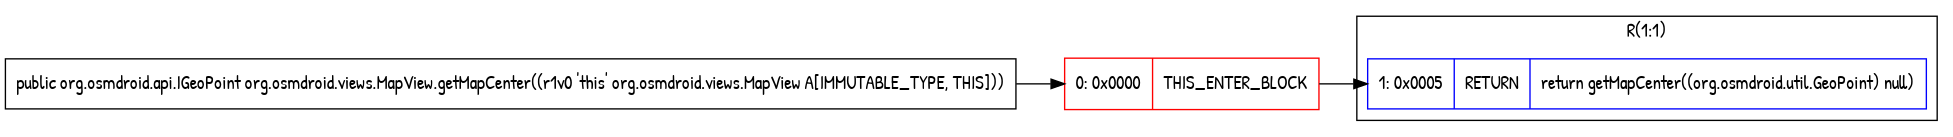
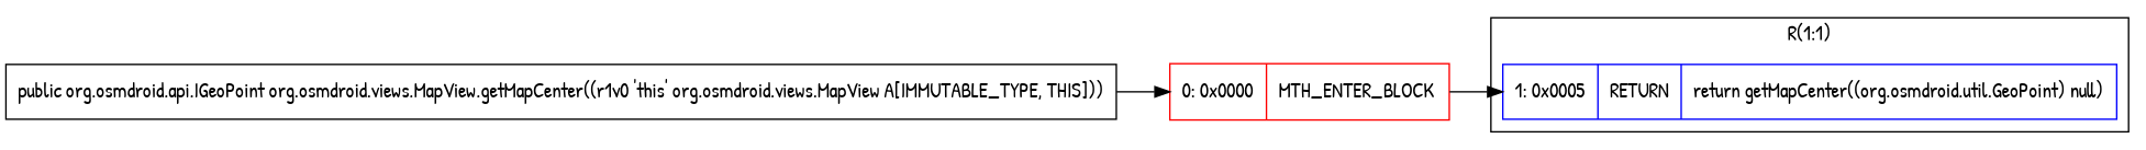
  digraph {
    rankdir=LR
    fontname="Patrick Hand"
    node [shape=record fontname="Patrick Hand"]
    edge [fontname="Patrick Hand"]
    n1 [color=blue label="{1\:\ 0x0005|RETURN\l|return getMapCenter((org.osmdroid.util.GeoPoint) null)\l}"]
-   n2 [color=red label="{0\:\ 0x0000|THIS_ENTER_BLOCK\l}"]
+   n2 [color=red label="{0\:\ 0x0000|MTH_ENTER_BLOCK\l}"]
    n3 [label="{public org.osmdroid.api.IGeoPoint org.osmdroid.views.MapView.getMapCenter((r1v0 'this' org.osmdroid.views.MapView A[IMMUTABLE_TYPE, THIS])) }"]
    subgraph cluster_1 {
      label="R(1:1)"
      n1
    }
    n2 -> n1
    n3 -> n2
  }
